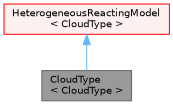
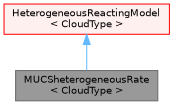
  digraph {
    node [fontname=Helvetica fontsize=10 shape=box style=filled]
-   n1 [color=gray40 fillcolor=grey60 fontcolor=black height=0.2 label="CloudType\l\< CloudType \>" width=0.4]
+   n1 [color=gray40 fillcolor=grey60 fontcolor=black height=0.2 label="MUCSheterogeneousRate\l\< CloudType \>" width=0.4]
    n2 [color=red fillcolor="#FFF0F0" height=0.2 label="HeterogeneousReactingModel\l\< CloudType \>" width=0.4]
    n2 -> n1 [color=steelblue1 dir=back fontname=Helvetica fontsize=10 labelfontname=Helvetica labelfontsize=10 style=solid]
  }
